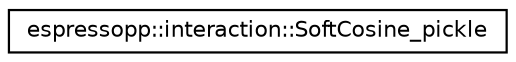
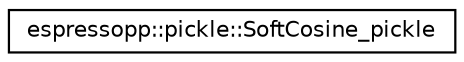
  digraph {
    rankdir=LR
-   n1 [color=black fillcolor=white fontname=Helvetica fontsize=10 height=0.2 label="espressopp::interaction::SoftCosine_pickle" shape=record style=filled width=0.4]
+   n1 [color=black fillcolor=white fontname=Helvetica fontsize=10 height=0.2 label="espressopp::pickle::SoftCosine_pickle" shape=record style=filled width=0.4]
  }
